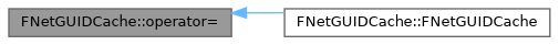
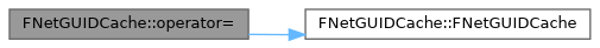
  digraph {
    rankdir=LR
    node [fontname=Helvetica fontsize=10 shape=box style=filled]
    n1 [color=gray40 fillcolor=grey60 fontcolor=black height=0.2 label="FNetGUIDCache::operator=" width=0.4]
    n2 [color=grey40 fillcolor=white height=0.2 label="FNetGUIDCache::FNetGUIDCache" width=0.4]
-   n2 -> n1 [color=steelblue1 fontname=Helvetica fontsize=10 labelfontname=Helvetica labelfontsize=10 style=solid]
+   n1 -> n2 [color=steelblue1 fontname=Helvetica fontsize=10 labelfontname=Helvetica labelfontsize=10 style=solid]
  }
